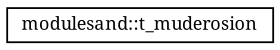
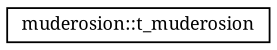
  digraph {
    rankdir=LR
    fontname="Noto Serif"
-   n1 [color=black fillcolor=white fontname="Noto Serif" fontsize=10 height=0.2 label="modulesand::t_muderosion" shape=record style=filled width=0.4]
+   n1 [color=black fillcolor=white fontname="Noto Serif" fontsize=10 height=0.2 label="muderosion::t_muderosion" shape=record style=filled width=0.4]
  }
